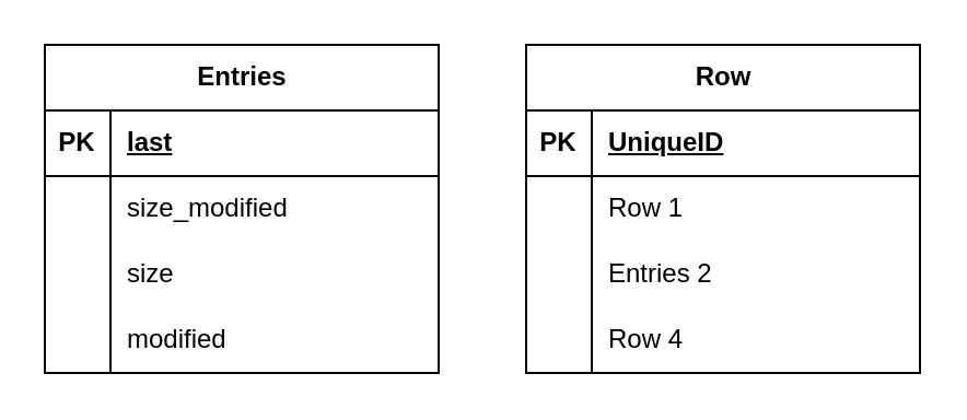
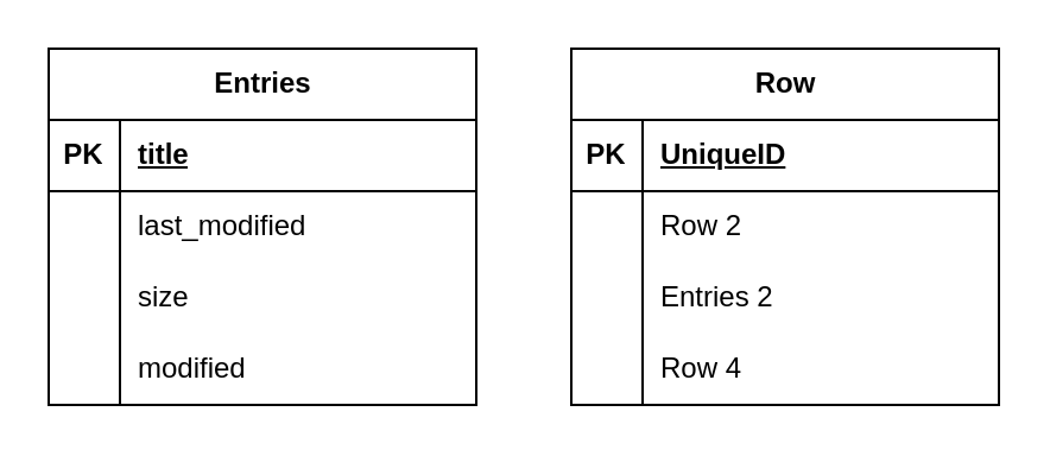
  <mxCell id="0" />
  <mxCell id="1" parent="0" />
  <mxCell id="2" value="Entries" style="shape=table;startSize=30;container=1;collapsible=1;childLayout=tableLayout;fixedRows=1;rowLines=0;fontStyle=1;align=center;resizeLast=1;html=1;" parent="1" vertex="1"><mxGeometry x="20" y="20" width="180" height="150" as="geometry" /></mxCell>
  <mxCell id="3" value="" style="shape=tableRow;horizontal=0;startSize=0;swimlaneHead=0;swimlaneBody=0;fillColor=none;collapsible=0;dropTarget=0;points=[[0,0.5],[1,0.5]];portConstraint=eastwest;top=0;left=0;right=0;bottom=1;" parent="2" vertex="1"><mxGeometry y="30" width="180" height="30" as="geometry" /></mxCell>
  <mxCell id="4" value="PK" style="shape=partialRectangle;connectable=0;fillColor=none;top=0;left=0;bottom=0;right=0;fontStyle=1;overflow=hidden;whiteSpace=wrap;html=1;" parent="3" vertex="1"><mxGeometry width="30" height="30" as="geometry"><mxRectangle width="30" height="30" as="alternateBounds" /></mxGeometry></mxCell>
- <mxCell id="5" value="last" style="shape=partialRectangle;connectable=0;fillColor=none;top=0;left=0;bottom=0;right=0;align=left;spacingLeft=6;fontStyle=5;overflow=hidden;whiteSpace=wrap;html=1;" parent="3" vertex="1"><mxGeometry x="30" width="150" height="30" as="geometry"><mxRectangle width="150" height="30" as="alternateBounds" /></mxGeometry></mxCell>
+ <mxCell id="5" value="title" style="shape=partialRectangle;connectable=0;fillColor=none;top=0;left=0;bottom=0;right=0;align=left;spacingLeft=6;fontStyle=5;overflow=hidden;whiteSpace=wrap;html=1;" parent="3" vertex="1"><mxGeometry x="30" width="150" height="30" as="geometry"><mxRectangle width="150" height="30" as="alternateBounds" /></mxGeometry></mxCell>
  <mxCell id="6" value="" style="shape=tableRow;horizontal=0;startSize=0;swimlaneHead=0;swimlaneBody=0;fillColor=none;collapsible=0;dropTarget=0;points=[[0,0.5],[1,0.5]];portConstraint=eastwest;top=0;left=0;right=0;bottom=0;" parent="2" vertex="1"><mxGeometry y="60" width="180" height="30" as="geometry" /></mxCell>
  <mxCell id="7" value="" style="shape=partialRectangle;connectable=0;fillColor=none;top=0;left=0;bottom=0;right=0;editable=1;overflow=hidden;whiteSpace=wrap;html=1;" parent="6" vertex="1"><mxGeometry width="30" height="30" as="geometry"><mxRectangle width="30" height="30" as="alternateBounds" /></mxGeometry></mxCell>
- <mxCell id="8" value="size_modified" style="shape=partialRectangle;connectable=0;fillColor=none;top=0;left=0;bottom=0;right=0;align=left;spacingLeft=6;overflow=hidden;whiteSpace=wrap;html=1;" parent="6" vertex="1"><mxGeometry x="30" width="150" height="30" as="geometry"><mxRectangle width="150" height="30" as="alternateBounds" /></mxGeometry></mxCell>
+ <mxCell id="8" value="last_modified" style="shape=partialRectangle;connectable=0;fillColor=none;top=0;left=0;bottom=0;right=0;align=left;spacingLeft=6;overflow=hidden;whiteSpace=wrap;html=1;" parent="6" vertex="1"><mxGeometry x="30" width="150" height="30" as="geometry"><mxRectangle width="150" height="30" as="alternateBounds" /></mxGeometry></mxCell>
  <mxCell id="9" value="" style="shape=tableRow;horizontal=0;startSize=0;swimlaneHead=0;swimlaneBody=0;fillColor=none;collapsible=0;dropTarget=0;points=[[0,0.5],[1,0.5]];portConstraint=eastwest;top=0;left=0;right=0;bottom=0;" parent="2" vertex="1"><mxGeometry y="90" width="180" height="30" as="geometry" /></mxCell>
  <mxCell id="10" value="" style="shape=partialRectangle;connectable=0;fillColor=none;top=0;left=0;bottom=0;right=0;editable=1;overflow=hidden;whiteSpace=wrap;html=1;" parent="9" vertex="1"><mxGeometry width="30" height="30" as="geometry"><mxRectangle width="30" height="30" as="alternateBounds" /></mxGeometry></mxCell>
  <mxCell id="11" value="size" style="shape=partialRectangle;connectable=0;fillColor=none;top=0;left=0;bottom=0;right=0;align=left;spacingLeft=6;overflow=hidden;whiteSpace=wrap;html=1;" parent="9" vertex="1"><mxGeometry x="30" width="150" height="30" as="geometry"><mxRectangle width="150" height="30" as="alternateBounds" /></mxGeometry></mxCell>
  <mxCell id="12" value="" style="shape=tableRow;horizontal=0;startSize=0;swimlaneHead=0;swimlaneBody=0;fillColor=none;collapsible=0;dropTarget=0;points=[[0,0.5],[1,0.5]];portConstraint=eastwest;top=0;left=0;right=0;bottom=0;" parent="2" vertex="1"><mxGeometry y="120" width="180" height="30" as="geometry" /></mxCell>
  <mxCell id="13" value="" style="shape=partialRectangle;connectable=0;fillColor=none;top=0;left=0;bottom=0;right=0;editable=1;overflow=hidden;whiteSpace=wrap;html=1;" parent="12" vertex="1"><mxGeometry width="30" height="30" as="geometry"><mxRectangle width="30" height="30" as="alternateBounds" /></mxGeometry></mxCell>
  <mxCell id="14" value="modified" style="shape=partialRectangle;connectable=0;fillColor=none;top=0;left=0;bottom=0;right=0;align=left;spacingLeft=6;overflow=hidden;whiteSpace=wrap;html=1;" parent="12" vertex="1"><mxGeometry x="30" width="150" height="30" as="geometry"><mxRectangle width="150" height="30" as="alternateBounds" /></mxGeometry></mxCell>
  <mxCell id="15" value="Row" style="shape=table;startSize=30;container=1;collapsible=1;childLayout=tableLayout;fixedRows=1;rowLines=0;fontStyle=1;align=center;resizeLast=1;html=1;" parent="1" vertex="1"><mxGeometry x="240" y="20" width="180" height="150" as="geometry" /></mxCell>
  <mxCell id="16" value="" style="shape=tableRow;horizontal=0;startSize=0;swimlaneHead=0;swimlaneBody=0;fillColor=none;collapsible=0;dropTarget=0;points=[[0,0.5],[1,0.5]];portConstraint=eastwest;top=0;left=0;right=0;bottom=1;" parent="15" vertex="1"><mxGeometry y="30" width="180" height="30" as="geometry" /></mxCell>
  <mxCell id="17" value="PK" style="shape=partialRectangle;connectable=0;fillColor=none;top=0;left=0;bottom=0;right=0;fontStyle=1;overflow=hidden;whiteSpace=wrap;html=1;" parent="16" vertex="1"><mxGeometry width="30" height="30" as="geometry"><mxRectangle width="30" height="30" as="alternateBounds" /></mxGeometry></mxCell>
  <mxCell id="18" value="UniqueID" style="shape=partialRectangle;connectable=0;fillColor=none;top=0;left=0;bottom=0;right=0;align=left;spacingLeft=6;fontStyle=5;overflow=hidden;whiteSpace=wrap;html=1;" parent="16" vertex="1"><mxGeometry x="30" width="150" height="30" as="geometry"><mxRectangle width="150" height="30" as="alternateBounds" /></mxGeometry></mxCell>
  <mxCell id="19" value="" style="shape=tableRow;horizontal=0;startSize=0;swimlaneHead=0;swimlaneBody=0;fillColor=none;collapsible=0;dropTarget=0;points=[[0,0.5],[1,0.5]];portConstraint=eastwest;top=0;left=0;right=0;bottom=0;" parent="15" vertex="1"><mxGeometry y="60" width="180" height="30" as="geometry" /></mxCell>
  <mxCell id="20" value="" style="shape=partialRectangle;connectable=0;fillColor=none;top=0;left=0;bottom=0;right=0;editable=1;overflow=hidden;whiteSpace=wrap;html=1;" parent="19" vertex="1"><mxGeometry width="30" height="30" as="geometry"><mxRectangle width="30" height="30" as="alternateBounds" /></mxGeometry></mxCell>
- <mxCell id="21" value="Row 1" style="shape=partialRectangle;connectable=0;fillColor=none;top=0;left=0;bottom=0;right=0;align=left;spacingLeft=6;overflow=hidden;whiteSpace=wrap;html=1;" parent="19" vertex="1"><mxGeometry x="30" width="150" height="30" as="geometry"><mxRectangle width="150" height="30" as="alternateBounds" /></mxGeometry></mxCell>
+ <mxCell id="21" value="Row 2" style="shape=partialRectangle;connectable=0;fillColor=none;top=0;left=0;bottom=0;right=0;align=left;spacingLeft=6;overflow=hidden;whiteSpace=wrap;html=1;" parent="19" vertex="1"><mxGeometry x="30" width="150" height="30" as="geometry"><mxRectangle width="150" height="30" as="alternateBounds" /></mxGeometry></mxCell>
  <mxCell id="22" value="" style="shape=tableRow;horizontal=0;startSize=0;swimlaneHead=0;swimlaneBody=0;fillColor=none;collapsible=0;dropTarget=0;points=[[0,0.5],[1,0.5]];portConstraint=eastwest;top=0;left=0;right=0;bottom=0;" parent="15" vertex="1"><mxGeometry y="90" width="180" height="30" as="geometry" /></mxCell>
  <mxCell id="23" value="" style="shape=partialRectangle;connectable=0;fillColor=none;top=0;left=0;bottom=0;right=0;editable=1;overflow=hidden;whiteSpace=wrap;html=1;" parent="22" vertex="1"><mxGeometry width="30" height="30" as="geometry"><mxRectangle width="30" height="30" as="alternateBounds" /></mxGeometry></mxCell>
  <mxCell id="24" value="Entries 2" style="shape=partialRectangle;connectable=0;fillColor=none;top=0;left=0;bottom=0;right=0;align=left;spacingLeft=6;overflow=hidden;whiteSpace=wrap;html=1;" parent="22" vertex="1"><mxGeometry x="30" width="150" height="30" as="geometry"><mxRectangle width="150" height="30" as="alternateBounds" /></mxGeometry></mxCell>
  <mxCell id="25" value="" style="shape=tableRow;horizontal=0;startSize=0;swimlaneHead=0;swimlaneBody=0;fillColor=none;collapsible=0;dropTarget=0;points=[[0,0.5],[1,0.5]];portConstraint=eastwest;top=0;left=0;right=0;bottom=0;" parent="15" vertex="1"><mxGeometry y="120" width="180" height="30" as="geometry" /></mxCell>
  <mxCell id="26" value="" style="shape=partialRectangle;connectable=0;fillColor=none;top=0;left=0;bottom=0;right=0;editable=1;overflow=hidden;whiteSpace=wrap;html=1;" parent="25" vertex="1"><mxGeometry width="30" height="30" as="geometry"><mxRectangle width="30" height="30" as="alternateBounds" /></mxGeometry></mxCell>
  <mxCell id="27" value="Row 4" style="shape=partialRectangle;connectable=0;fillColor=none;top=0;left=0;bottom=0;right=0;align=left;spacingLeft=6;overflow=hidden;whiteSpace=wrap;html=1;" parent="25" vertex="1"><mxGeometry x="30" width="150" height="30" as="geometry"><mxRectangle width="150" height="30" as="alternateBounds" /></mxGeometry></mxCell>
